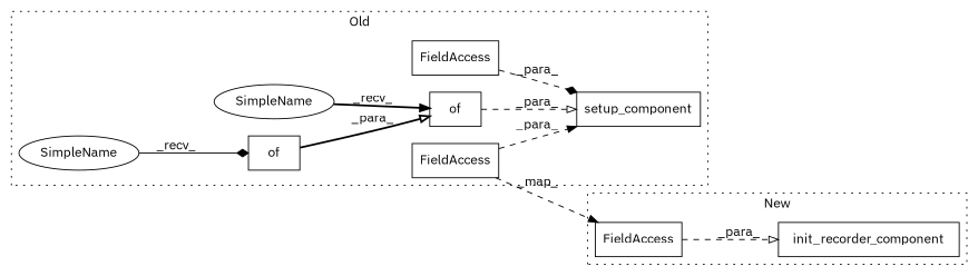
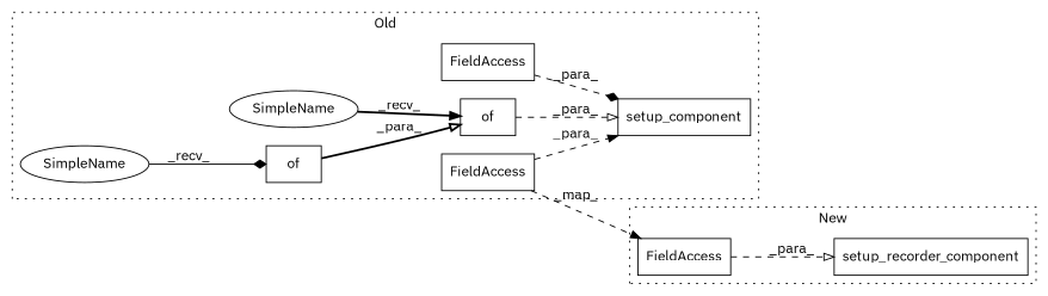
  digraph {
    rankdir=LR
    fontname="IBM Plex Sans"
    node [a=32 l="3,1" shape=box fontname="IBM Plex Sans"]
    edge [style=dashed arrowhead=onormal fontname="IBM Plex Sans"]
    n1 [label=of s="6919,6956"]
    n2 [l="16,1" label=setup_component s="6848,6957"]
    n3 [label=of s="6937,6955"]
    n4 [a=22 l=9 label=FieldAccess s=6864]
    n5 [a=22 l=40 label=FieldAccess s=6874]
    n6 [a=42 l=3 label=SimpleName s=6915 shape=ellipse]
    n7 [a=42 l=3 label=SimpleName s=6933 shape=ellipse]
-   n8 [l="24,1" label=init_recorder_component s="6784,6817"]
+   n8 [l="24,1" label=setup_recorder_component s="6784,6817"]
    n9 [a=22 l=9 label=FieldAccess s=6808]
    subgraph cluster_1 {
      label=Old
      style=dotted
      n1
      n2
      n3
      n4
      n5
      n6
      n7
    }
    subgraph cluster_2 {
      label=New
      style=dotted
      n8
      n9
    }
    n1 -> n2 [label=_para_]
    n3 -> n1 [label=_para_ style=bold]
    n4 -> n2 [label=_para_ arrowhead=normal]
    n4 -> n9 [label=_map_ arrowhead=normal]
    n5 -> n2 [label=_para_ arrowhead=diamond]
    n6 -> n1 [label=_recv_ style=bold arrowhead=normal]
    n7 -> n3 [label=_recv_ style=solid arrowhead=diamond]
    n9 -> n8 [label=_para_]
  }
